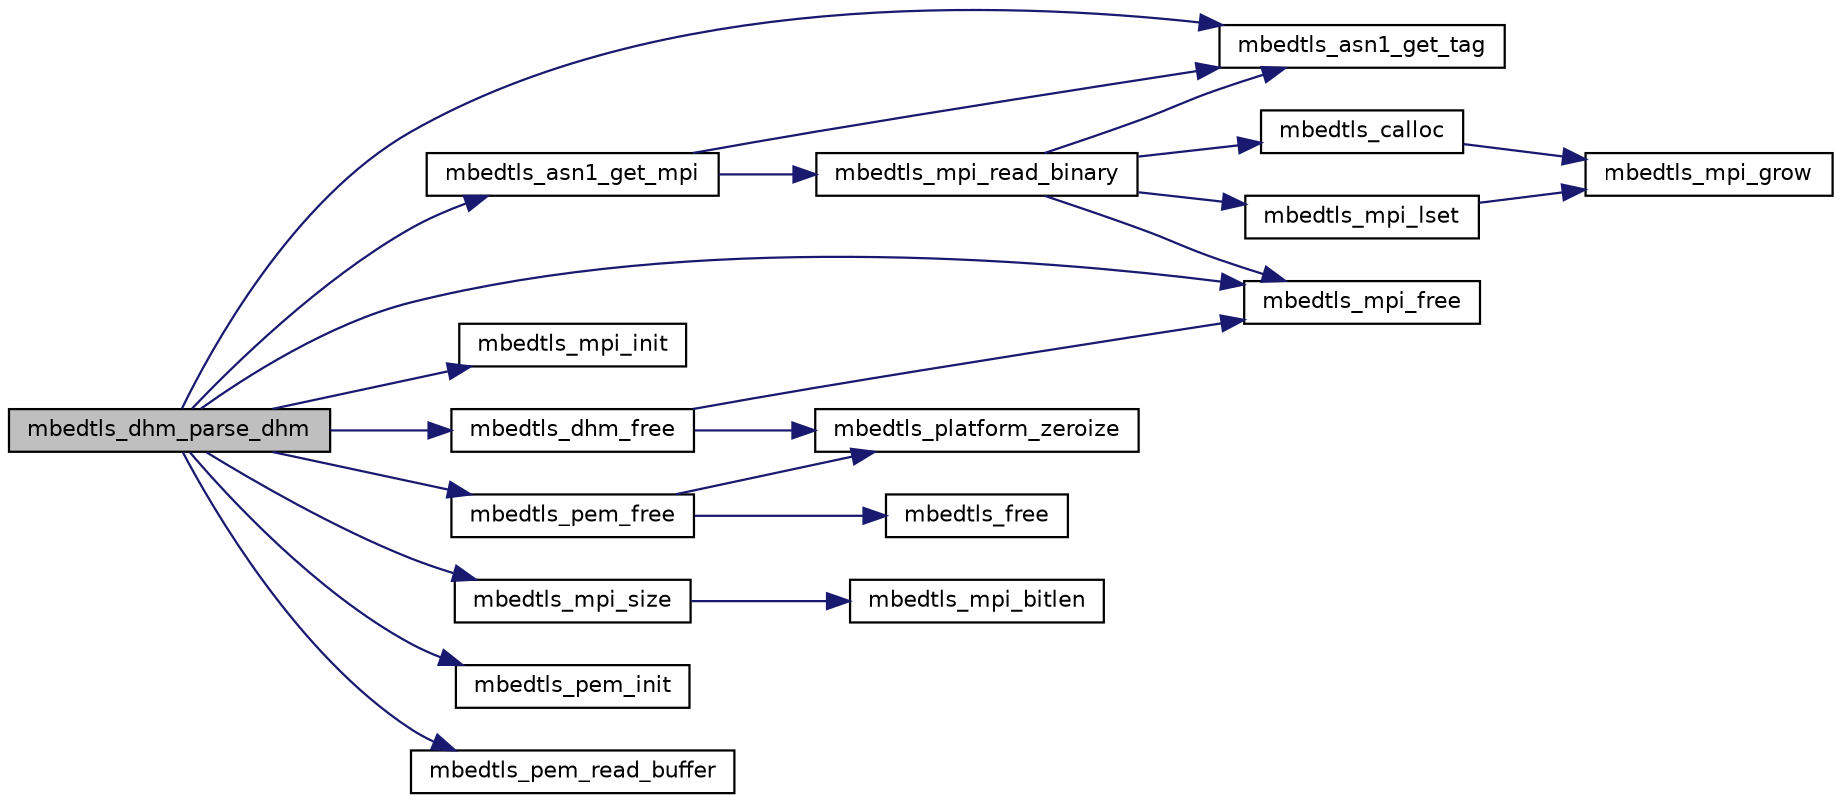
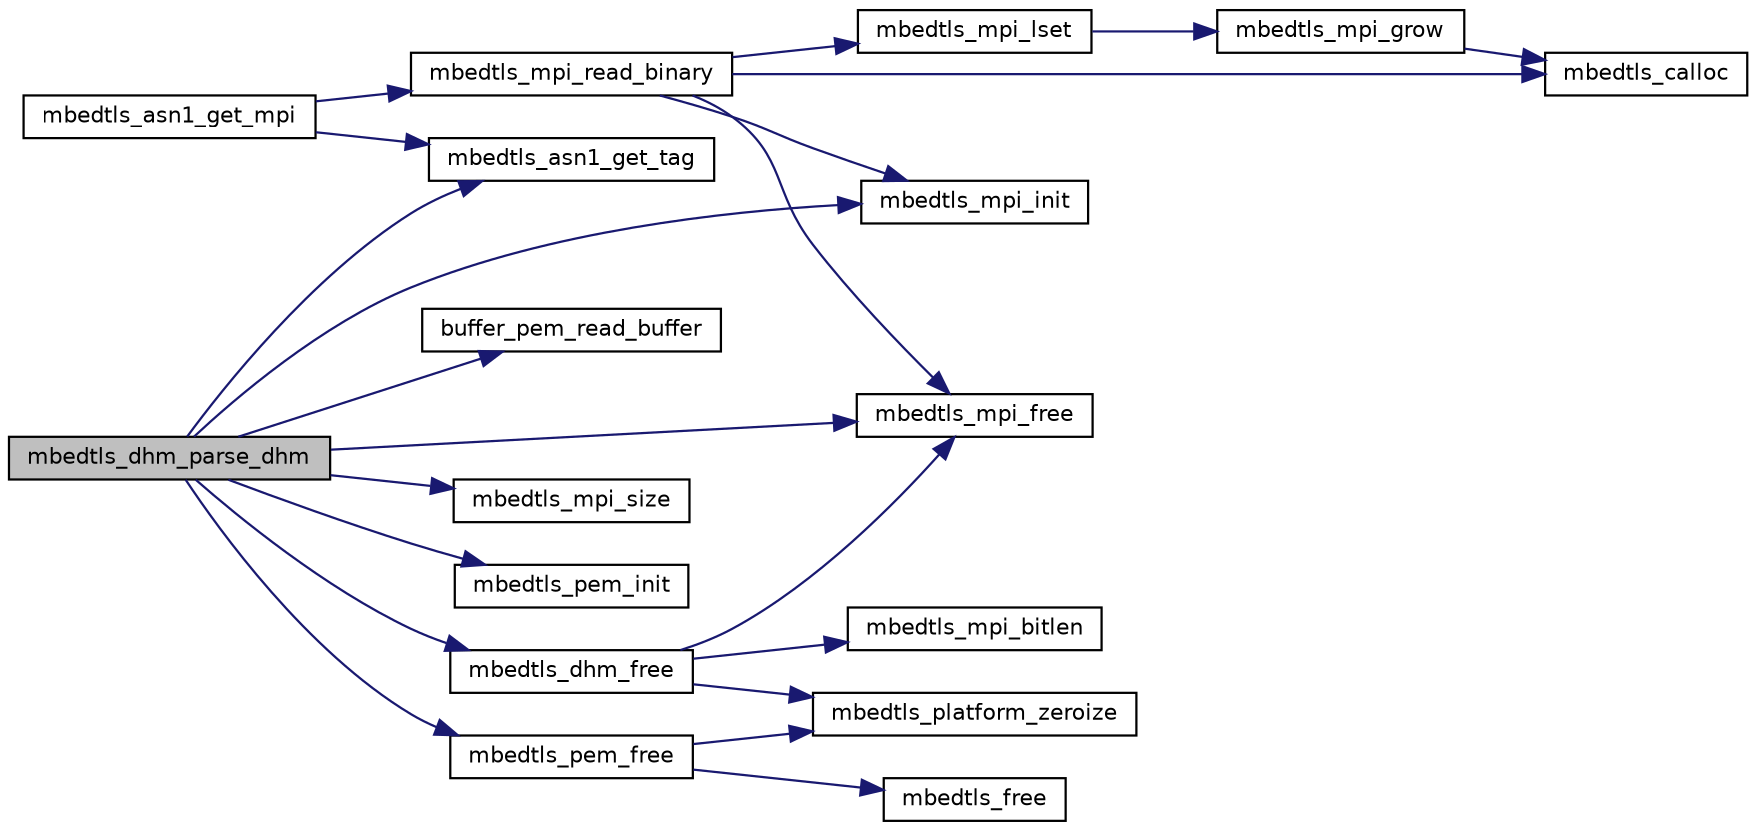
  digraph {
    rankdir=LR
    node [color=black fillcolor=white fontname=Helvetica fontsize=10 shape=record style=filled]
    edge [color=midnightblue fontname=Helvetica fontsize=10 labelfontname=Helvetica labelfontsize=10 style=solid]
    n1 [fillcolor=grey75 fontcolor=black height=0.2 label=mbedtls_dhm_parse_dhm width=0.4]
    n2 [height=0.2 label=mbedtls_asn1_get_mpi width=0.4]
    n3 [height=0.2 label=mbedtls_asn1_get_tag width=0.4]
    n4 [height=0.2 label=mbedtls_mpi_free width=0.4]
    n5 [height=0.2 label=mbedtls_mpi_init width=0.4]
    n6 [height=0.2 label=mbedtls_dhm_free width=0.4]
    n7 [height=0.2 label=mbedtls_mpi_size width=0.4]
    n8 [height=0.2 label=mbedtls_pem_free width=0.4]
    n9 [height=0.2 label=mbedtls_pem_init width=0.4]
-   n10 [height=0.2 label=mbedtls_pem_read_buffer width=0.4]
+   n10 [height=0.2 label=buffer_pem_read_buffer width=0.4]
    n11 [height=0.2 label=mbedtls_mpi_read_binary width=0.4]
    n12 [height=0.2 label=mbedtls_platform_zeroize width=0.4]
    n13 [height=0.2 label=mbedtls_mpi_bitlen width=0.4]
    n14 [height=0.2 label=mbedtls_free width=0.4]
    n15 [height=0.2 label=mbedtls_mpi_lset width=0.4]
    n16 [height=0.2 label=mbedtls_calloc width=0.4]
    n17 [height=0.2 label=mbedtls_mpi_grow width=0.4]
-   n1 -> n2
    n1 -> n3
    n1 -> n4
    n1 -> n5
    n1 -> n6
    n1 -> n7
    n1 -> n8
    n1 -> n9
    n1 -> n10
    n2 -> n3
    n2 -> n11
    n6 -> n4
    n6 -> n12
-   n7 -> n13
+   n6 -> n13
    n8 -> n12
    n8 -> n14
    n11 -> n4
-   n11 -> n3
+   n11 -> n5
    n11 -> n15
    n11 -> n16
    n15 -> n17
-   n16 -> n17
+   n17 -> n16
  }
